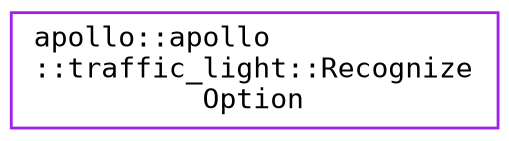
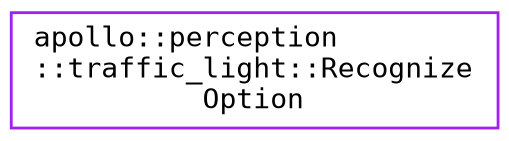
  digraph {
    rankdir=LR
    fontname="DejaVu Sans Mono"
-   n1 [color=purple fillcolor=white fontname="DejaVu Sans Mono" fontsize=10 height=0.2 label="apollo::apollo\l::traffic_light::Recognize\lOption" shape=record style=filled width=0.4]
+   n1 [color=purple fillcolor=white fontname="DejaVu Sans Mono" fontsize=10 height=0.2 label="apollo::perception\l::traffic_light::Recognize\lOption" shape=record style=filled width=0.4]
  }
